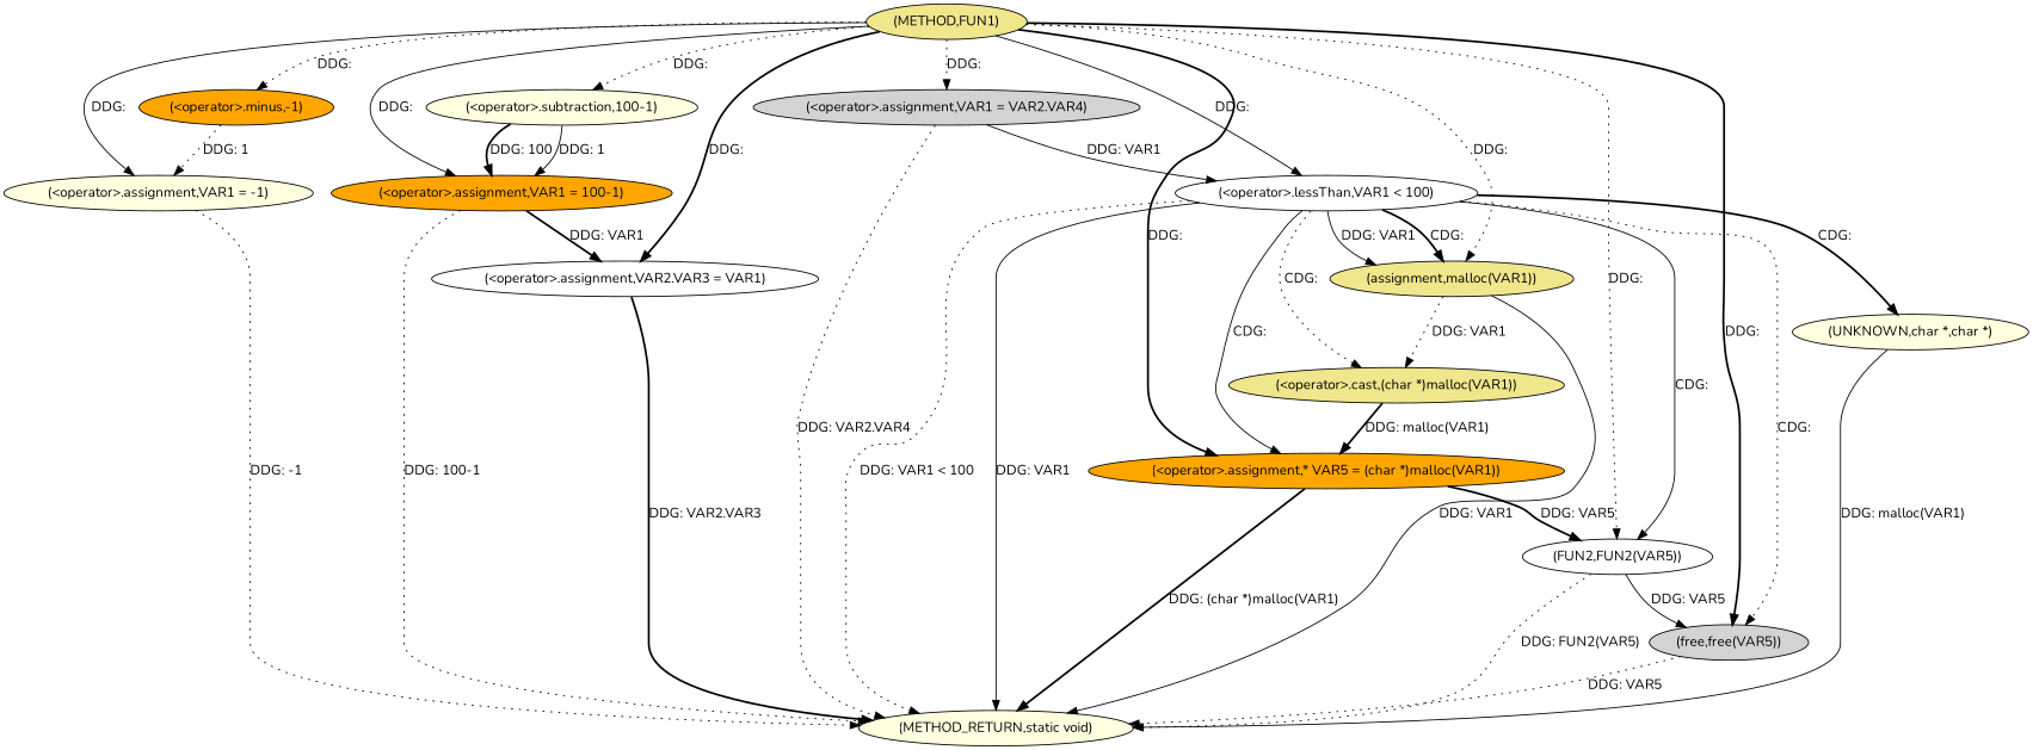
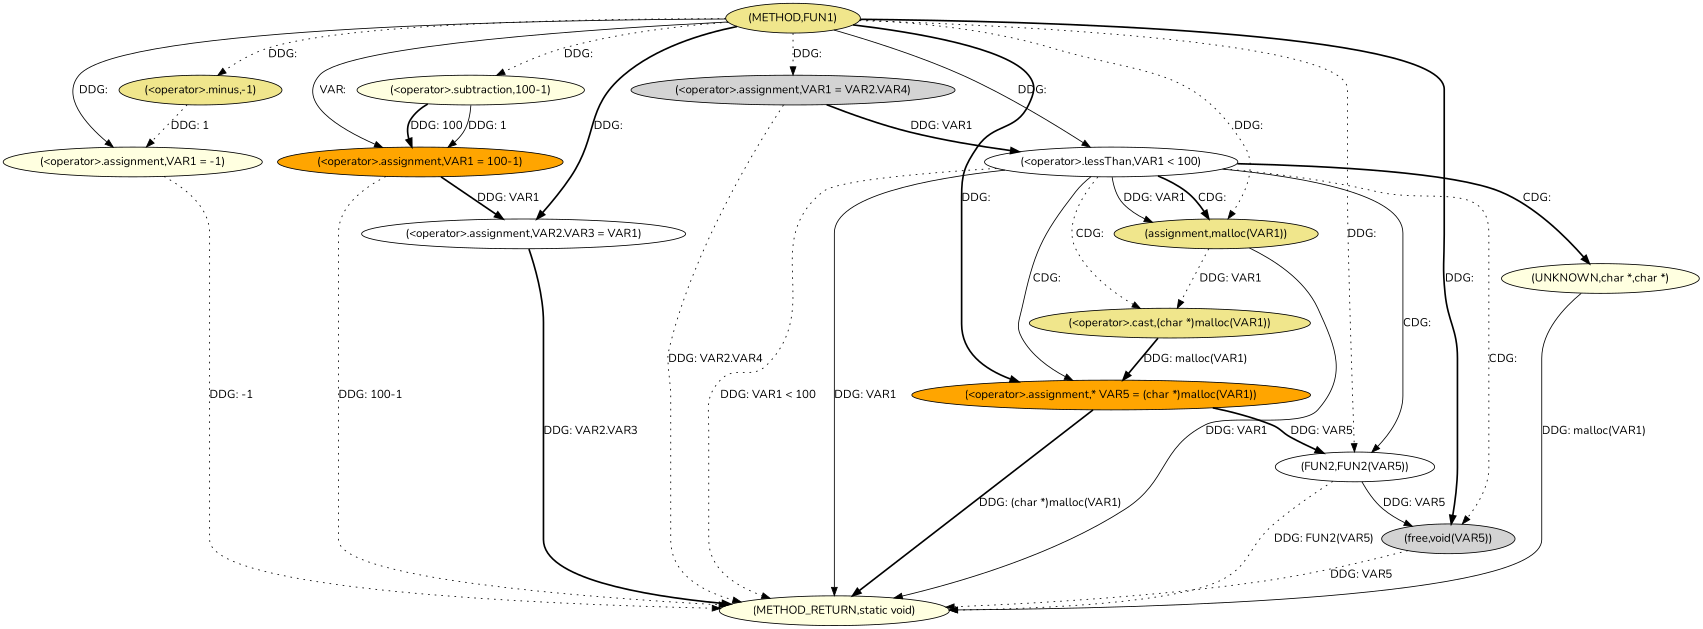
  digraph {
    fontname=Nunito
    node [fillcolor=khaki fontname=Nunito style=filled]
    edge [fontname=Nunito style=dotted]
    n1 [label="(METHOD,FUN1)"]
    n2 [fillcolor=lightyellow label="(<operator>.assignment,VAR1 = -1)"]
-   n3 [fillcolor=orange label="(<operator>.minus,-1)"]
+   n3 [label="(<operator>.minus,-1)"]
    n4 [fillcolor=orange label="(<operator>.assignment,VAR1 = 100-1)"]
    n5 [fillcolor=lightyellow label="(<operator>.subtraction,100-1)"]
    n6 [fillcolor=white label="(<operator>.assignment,VAR2.VAR3 = VAR1)"]
    n7 [fillcolor=lightgrey label="(<operator>.assignment,VAR1 = VAR2.VAR4)"]
    n8 [fillcolor=white label="(<operator>.lessThan,VAR1 < 100)"]
    n9 [fillcolor=orange label="(<operator>.assignment,* VAR5 = (char *)malloc(VAR1))"]
    n10 [label="(assignment,malloc(VAR1))"]
    n11 [fillcolor=white label="(FUN2,FUN2(VAR5))"]
-   n12 [fillcolor=lightgrey label="(free,free(VAR5))"]
+   n12 [fillcolor=lightgrey label="(free,void(VAR5))"]
    n13 [fillcolor=lightyellow label="(METHOD_RETURN,static void)"]
    n14 [label="(<operator>.cast,(char *)malloc(VAR1))"]
    n15 [fillcolor=lightyellow label="(UNKNOWN,char *,char *)"]
    n1 -> n2 [label="DDG: " style=solid]
    n1 -> n3 [label="DDG: "]
-   n1 -> n4 [label="DDG: " style=solid]
+   n1 -> n4 [label="VAR: " style=solid]
    n1 -> n5 [label="DDG: "]
    n1 -> n6 [label="DDG: " style=bold]
    n1 -> n7 [label="DDG: "]
    n1 -> n8 [label="DDG: " style=solid]
    n1 -> n9 [label="DDG: " style=bold]
    n1 -> n10 [label="DDG: "]
    n1 -> n11 [label="DDG: "]
    n1 -> n12 [label="DDG: " style=bold]
    n2 -> n13 [label="DDG: -1"]
    n3 -> n2 [label="DDG: 1"]
    n4 -> n6 [label="DDG: VAR1" style=bold]
    n4 -> n13 [label="DDG: 100-1"]
    n5 -> n4 [label="DDG: 100" style=bold]
    n5 -> n4 [label="DDG: 1" style=solid]
    n6 -> n13 [label="DDG: VAR2.VAR3" style=bold]
-   n7 -> n8 [label="DDG: VAR1" style=solid]
+   n7 -> n8 [label="DDG: VAR1" style=bold]
    n7 -> n13 [label="DDG: VAR2.VAR4"]
    n8 -> n9 [label="CDG: " style=solid]
    n8 -> n10 [label="DDG: VAR1" style=solid]
    n8 -> n10 [label="CDG: " style=bold]
    n8 -> n11 [label="CDG: " style=solid]
    n8 -> n12 [label="CDG: "]
    n8 -> n13 [label="DDG: VAR1 < 100"]
    n8 -> n13 [label="DDG: VAR1" style=solid]
    n8 -> n14 [label="CDG: "]
    n8 -> n15 [label="CDG: " style=bold]
    n9 -> n11 [label="DDG: VAR5" style=bold]
    n9 -> n13 [label="DDG: (char *)malloc(VAR1)" style=bold]
    n10 -> n13 [label="DDG: VAR1" style=solid]
    n10 -> n14 [label="DDG: VAR1"]
    n11 -> n12 [label="DDG: VAR5" style=solid]
    n11 -> n13 [label="DDG: FUN2(VAR5)"]
    n12 -> n13 [label="DDG: VAR5"]
    n14 -> n9 [label="DDG: malloc(VAR1)" style=bold]
    n15 -> n13 [label="DDG: malloc(VAR1)" style=solid]
  }
